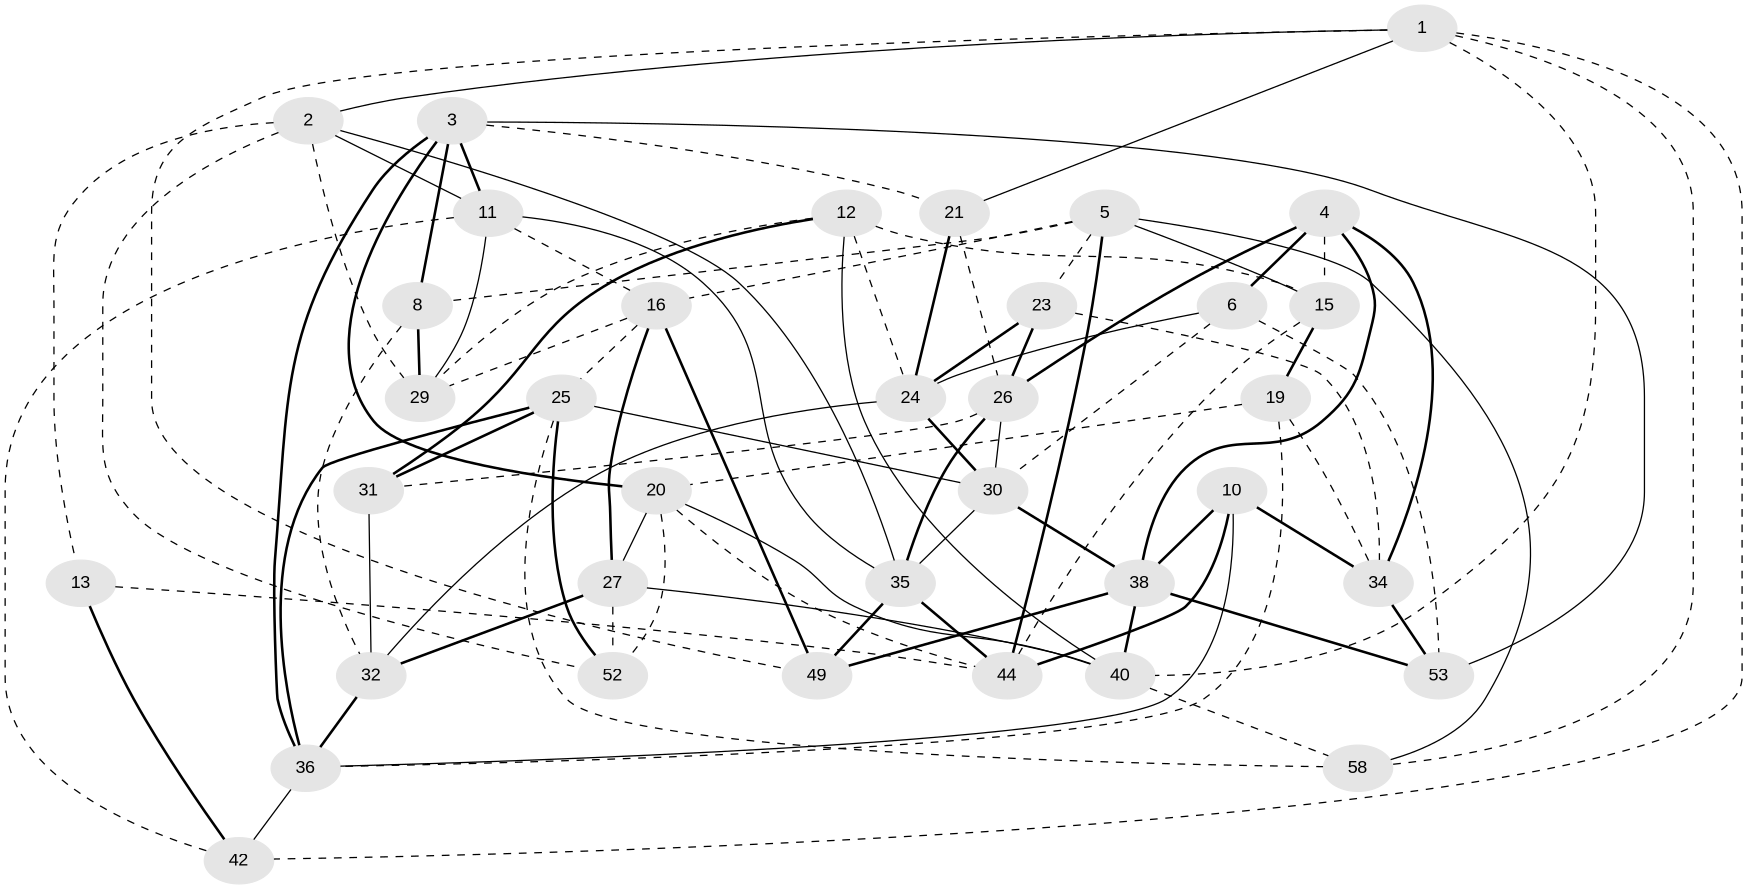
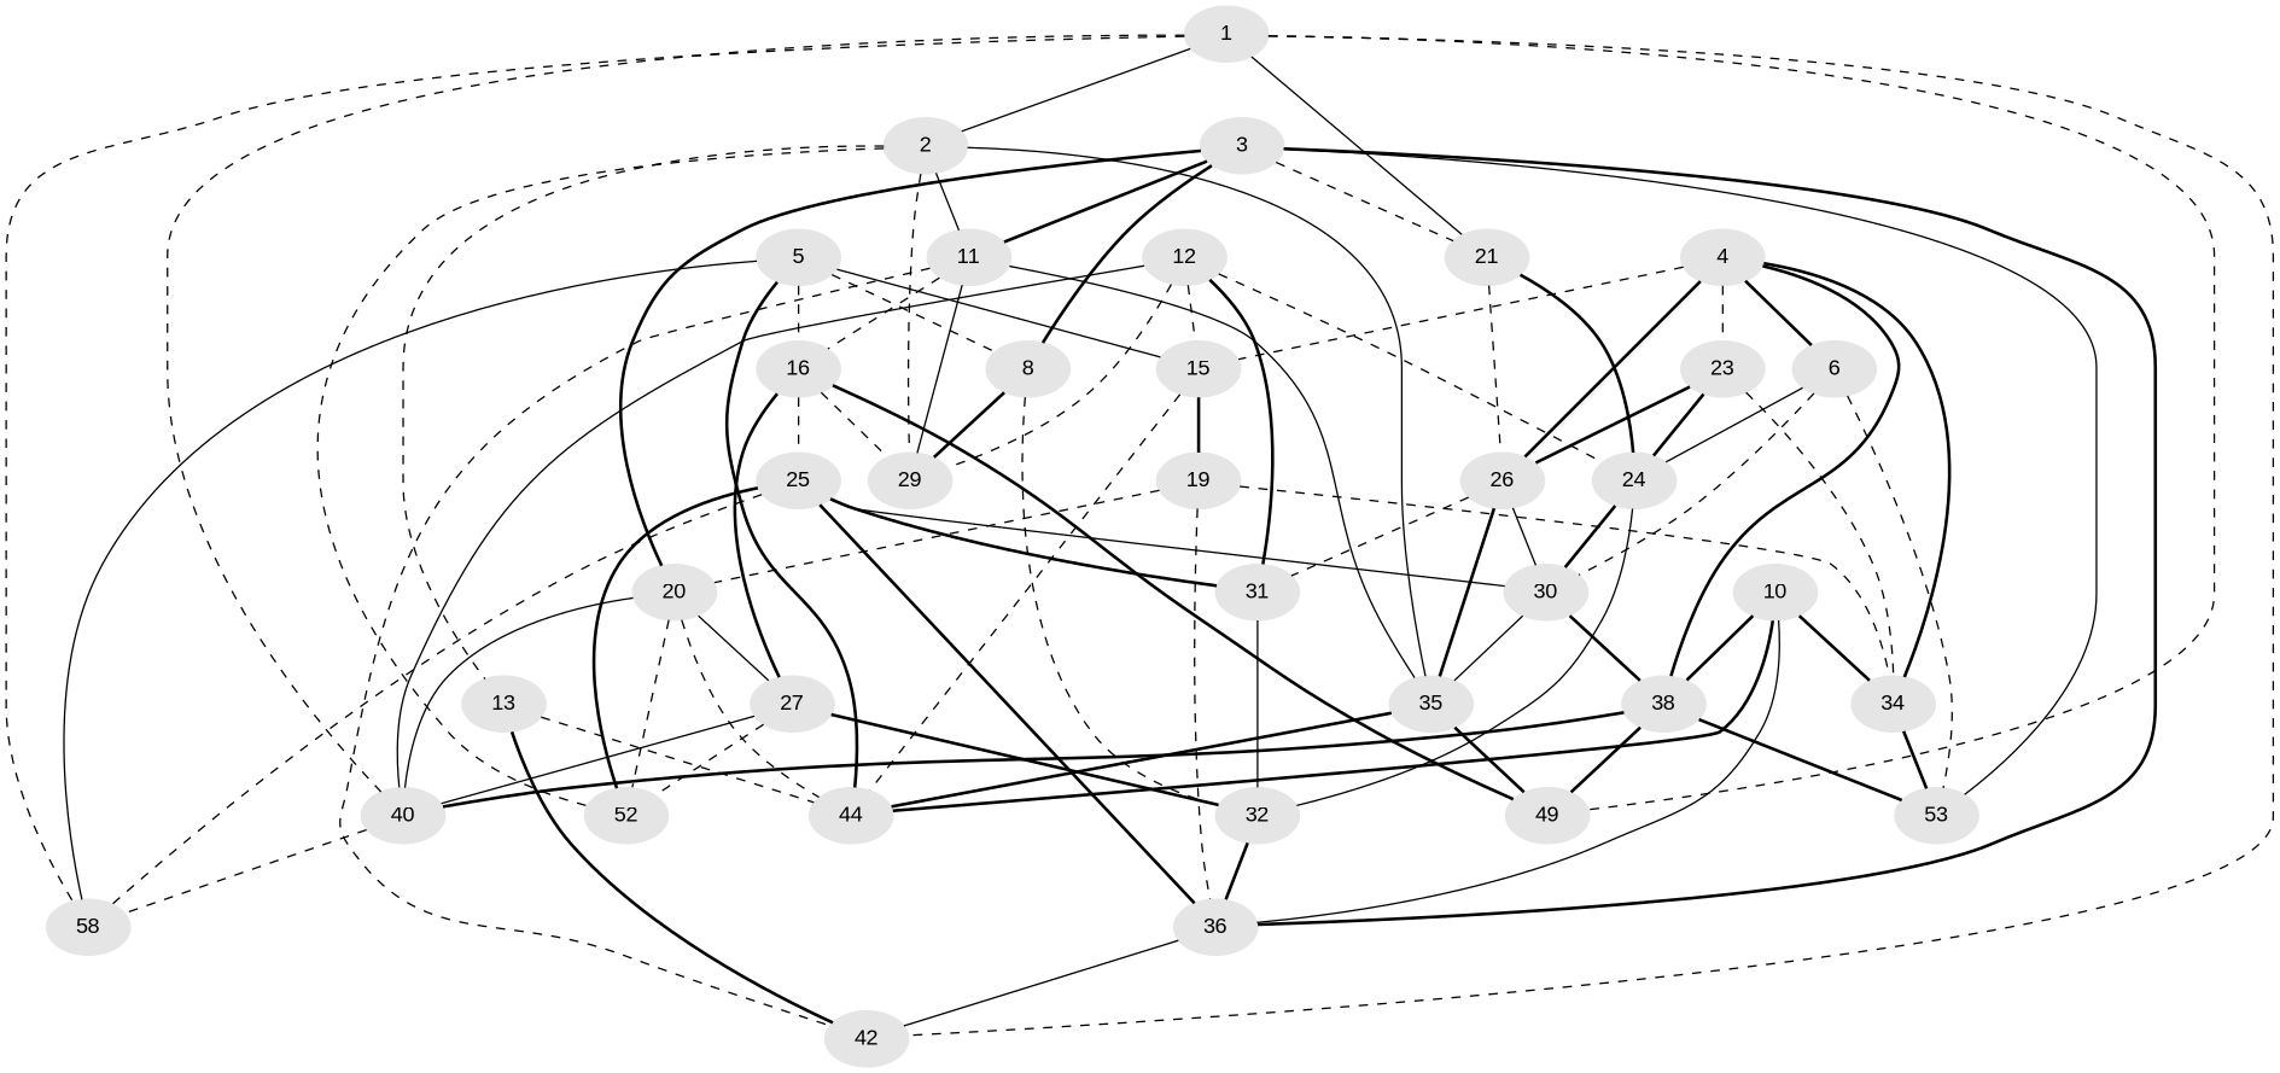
  graph {
    fontname="Liberation Sans"
    node [color=gray90 fontname="Liberation Sans" style=filled]
    edge [fontname="Liberation Sans" style=dashed]
    1 [super="+39"]
    2 [super="+7"]
    21
    40 [super="+61"]
    42
    49
    58
    11 [super="+43"]
    13 [super="+14"]
    29 [super="+41"]
    35 [super="+60"]
    52
    26 [super="+55"]
    24 [super="+54"]
    16 [super="+57"]
    44 [super="+64"]
    3 [super="+9"]
    8 [super="+63"]
    20 [super="+28"]
    36 [super="+45"]
    53
    32 [super="+59"]
    27 [super="+47"]
    4 [super="+17"]
    6 [super="+22"]
    15 [super="+50"]
    34 [super="+37"]
    38 [super="+51"]
    30 [super="+48"]
    19
    31
    5 [super="+33"]
    23
    25 [super="+56"]
    10
    12 [super="+62"]
    1 -- 2 [style=solid]
    1 -- 21 [style=solid]
    1 -- 40
    1 -- 42
    1 -- 49
    1 -- 58
    2 -- 11 [style=solid]
    2 -- 13
    2 -- 29
    2 -- 35 [style=solid]
    2 -- 52
    21 -- 26
    21 -- 24 [style=bold]
    40 -- 58
    11 -- 42
    11 -- 29 [style=solid]
    11 -- 35 [style=solid]
    11 -- 16
    13 -- 42 [style=bold]
    13 -- 44
    35 -- 49 [style=bold]
    35 -- 44 [style=bold]
    26 -- 35 [style=bold]
    26 -- 30 [style=solid]
    26 -- 31
    24 -- 32 [style=solid]
    24 -- 30 [style=bold]
    16 -- 49 [style=bold]
    16 -- 29
    16 -- 27 [style=bold]
    16 -- 25
    3 -- 21
    3 -- 11 [style=bold]
    3 -- 8 [style=bold]
    3 -- 20 [style=bold]
    3 -- 36 [style=bold]
    3 -- 53 [style=solid]
    8 -- 29 [style=bold]
    8 -- 32
    20 -- 40 [style=solid]
    20 -- 52
    20 -- 44
    20 -- 27 [style=solid]
    36 -- 42 [style=solid]
    32 -- 36 [style=bold]
    27 -- 40 [style=solid]
    27 -- 52
    27 -- 32 [style=bold weight=2]
    4 -- 26 [style=bold]
    4 -- 6 [style=bold]
    4 -- 15 [weight=2]
    4 -- 34 [style=bold]
    4 -- 38 [style=bold]
    6 -- 24 [style=solid]
    6 -- 53
    6 -- 30
    15 -- 44
    15 -- 19 [style=bold]
    34 -- 53 [style=bold]
    38 -- 40 [style=bold]
    38 -- 49 [style=bold]
    38 -- 53 [style=bold]
    30 -- 35 [style=solid]
    30 -- 38 [style=bold]
    19 -- 20
    19 -- 36
    19 -- 34
    31 -- 32 [style=solid]
    5 -- 58 [style=solid]
    5 -- 16
    5 -- 44 [style=bold]
    5 -- 8
    5 -- 15 [style=solid]
-   5 -- 23
+   4 -- 23
    23 -- 26 [style=bold]
    23 -- 24 [style=bold]
    23 -- 34
    25 -- 58
    25 -- 52 [style=bold]
    25 -- 36 [style=bold]
    25 -- 30 [style=solid]
    25 -- 31 [style=bold]
    10 -- 44 [style=bold]
    10 -- 36 [style=solid]
    10 -- 34 [style=bold]
    10 -- 38 [style=bold]
    12 -- 40 [style=solid]
    12 -- 29 [weight=2]
    12 -- 24
    12 -- 15
    12 -- 31 [style=bold]
  }
